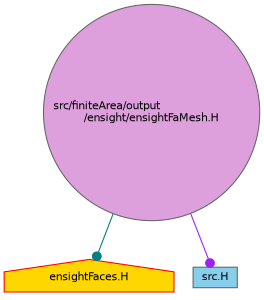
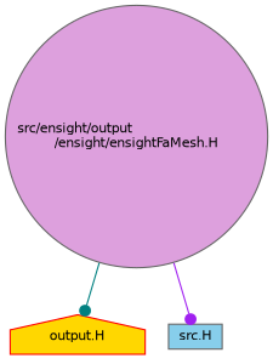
  digraph {
    node [fontname=Helvetica fontsize=10 style=filled]
    edge [arrowhead=dot fontname=Helvetica fontsize=10 labelfontname=Helvetica labelfontsize=10 style=solid]
-   n1 [color=gray40 fillcolor=plum fontcolor=black height=0.2 label="src/finiteArea/output\l/ensight/ensightFaMesh.H" shape=circle width=0.4]
-   n2 [color=red fillcolor=gold height=0.2 label="ensightFaces.H" shape=house width=0.4]
+   n1 [color=gray40 fillcolor=plum fontcolor=black height=0.2 label="src/ensight/output\l/ensight/ensightFaMesh.H" shape=circle width=0.4]
+   n2 [color=red fillcolor=gold height=0.2 label="output.H" shape=house width=0.4]
    n3 [color=grey40 fillcolor=skyblue height=0.2 label="src.H" shape=box width=0.4]
    n1 -> n2 [color=teal]
    n1 -> n3 [color=purple]
  }
